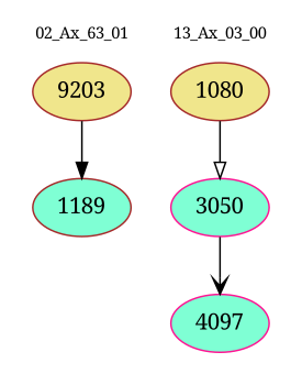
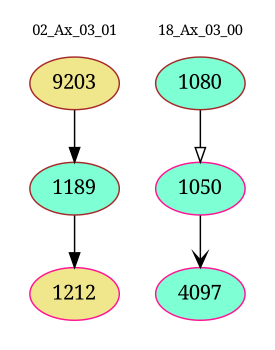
  digraph {
    fontname="Noto Serif"
    node [color=brown fillcolor=aquamarine fontname="Noto Serif" style=filled]
    edge [arrowhead=normal color=black fontname="Noto Serif"]
    n1 [fillcolor=khaki label=9203]
    n2 [label=1189]
-   n4 [fillcolor=khaki label=1080]
-   n5 [color=deeppink label=3050]
+   n3 [color=deeppink fillcolor=khaki label=1212]
+   n4 [label=1080]
+   n5 [color=deeppink label=1050]
    n6 [color=deeppink label=4097]
    subgraph cluster_1 {
      color=white
      fontsize=10
-     label="02_Ax_63_01"
+     label="02_Ax_03_01"
      n1
      n2
+     n3
    }
    subgraph cluster_2 {
      color=white
      fontsize=10
-     label="13_Ax_03_00"
+     label="18_Ax_03_00"
      n4
      n5
      n6
    }
    n1 -> n2
+   n2 -> n3
    n4 -> n5 [arrowhead=onormal]
    n5 -> n6 [arrowhead=vee]
  }
